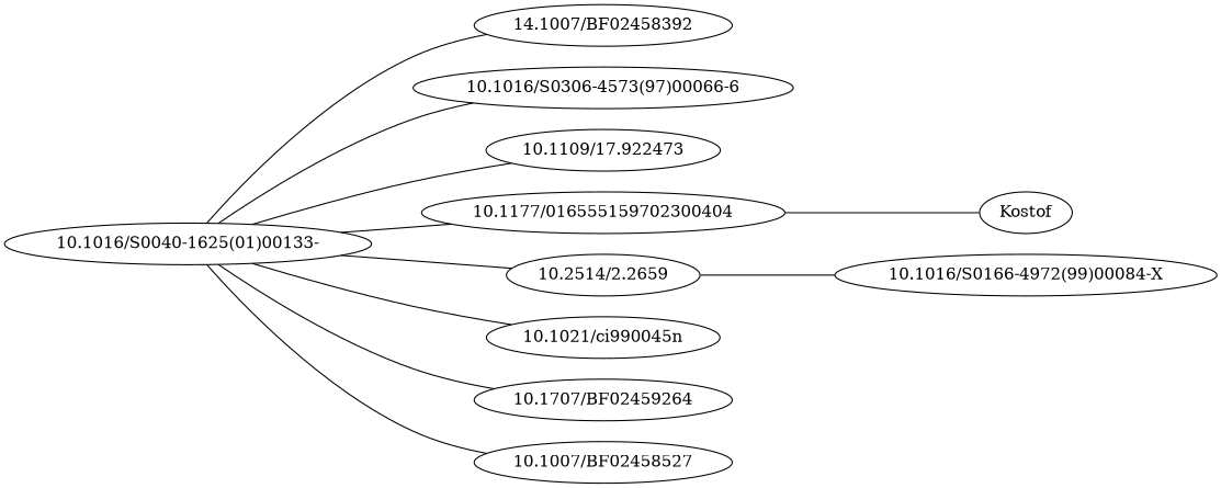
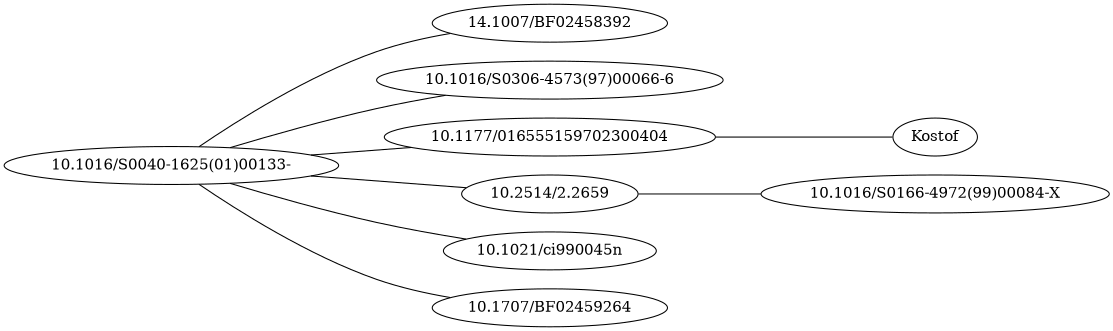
  strict graph {
    rankdir=LR
    n1 [label="14.1007/BF02458392"]
    "10.1016/S0040-1625(01)00133-"
    "10.1016/S0306-4573(97)00066-6"
-   "10.1109/17.922473"
    "10.1177/016555159702300404"
    "10.2514/2.2659"
    "10.1021/ci990045n"
    n8 [label="10.1707/BF02459264"]
-   "10.1007/BF02458527"
    Kostof
    "10.1016/S0166-4972(99)00084-X"
    "10.1016/S0040-1625(01)00133-" -- n1
    "10.1016/S0040-1625(01)00133-" -- "10.1016/S0306-4573(97)00066-6"
-   "10.1016/S0040-1625(01)00133-" -- "10.1109/17.922473"
    "10.1016/S0040-1625(01)00133-" -- "10.1177/016555159702300404"
    "10.1016/S0040-1625(01)00133-" -- "10.2514/2.2659"
    "10.1016/S0040-1625(01)00133-" -- "10.1021/ci990045n"
    "10.1016/S0040-1625(01)00133-" -- n8
-   "10.1016/S0040-1625(01)00133-" -- "10.1007/BF02458527"
    "10.1177/016555159702300404" -- Kostof
    "10.2514/2.2659" -- "10.1016/S0166-4972(99)00084-X"
  }
